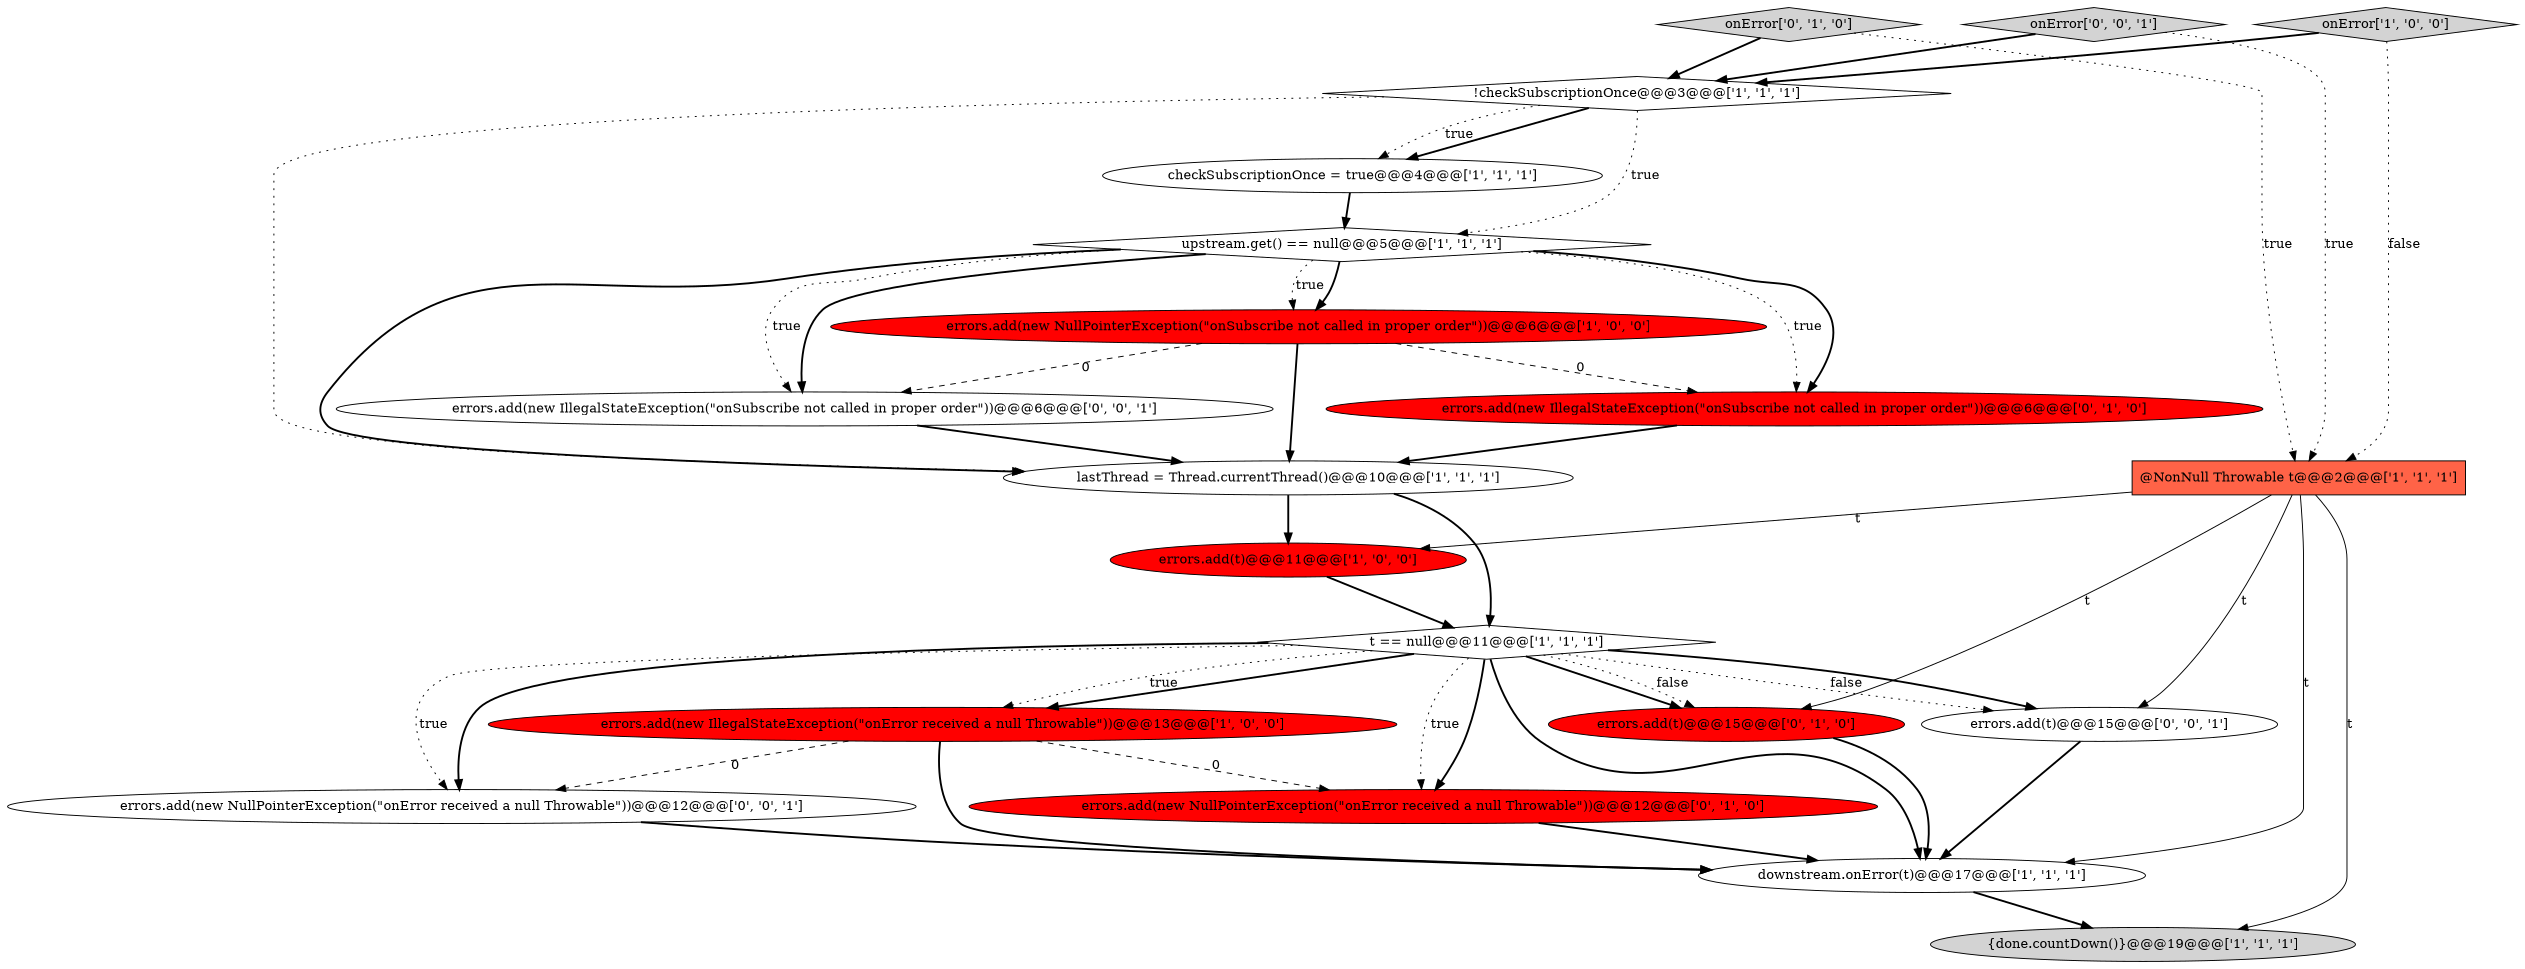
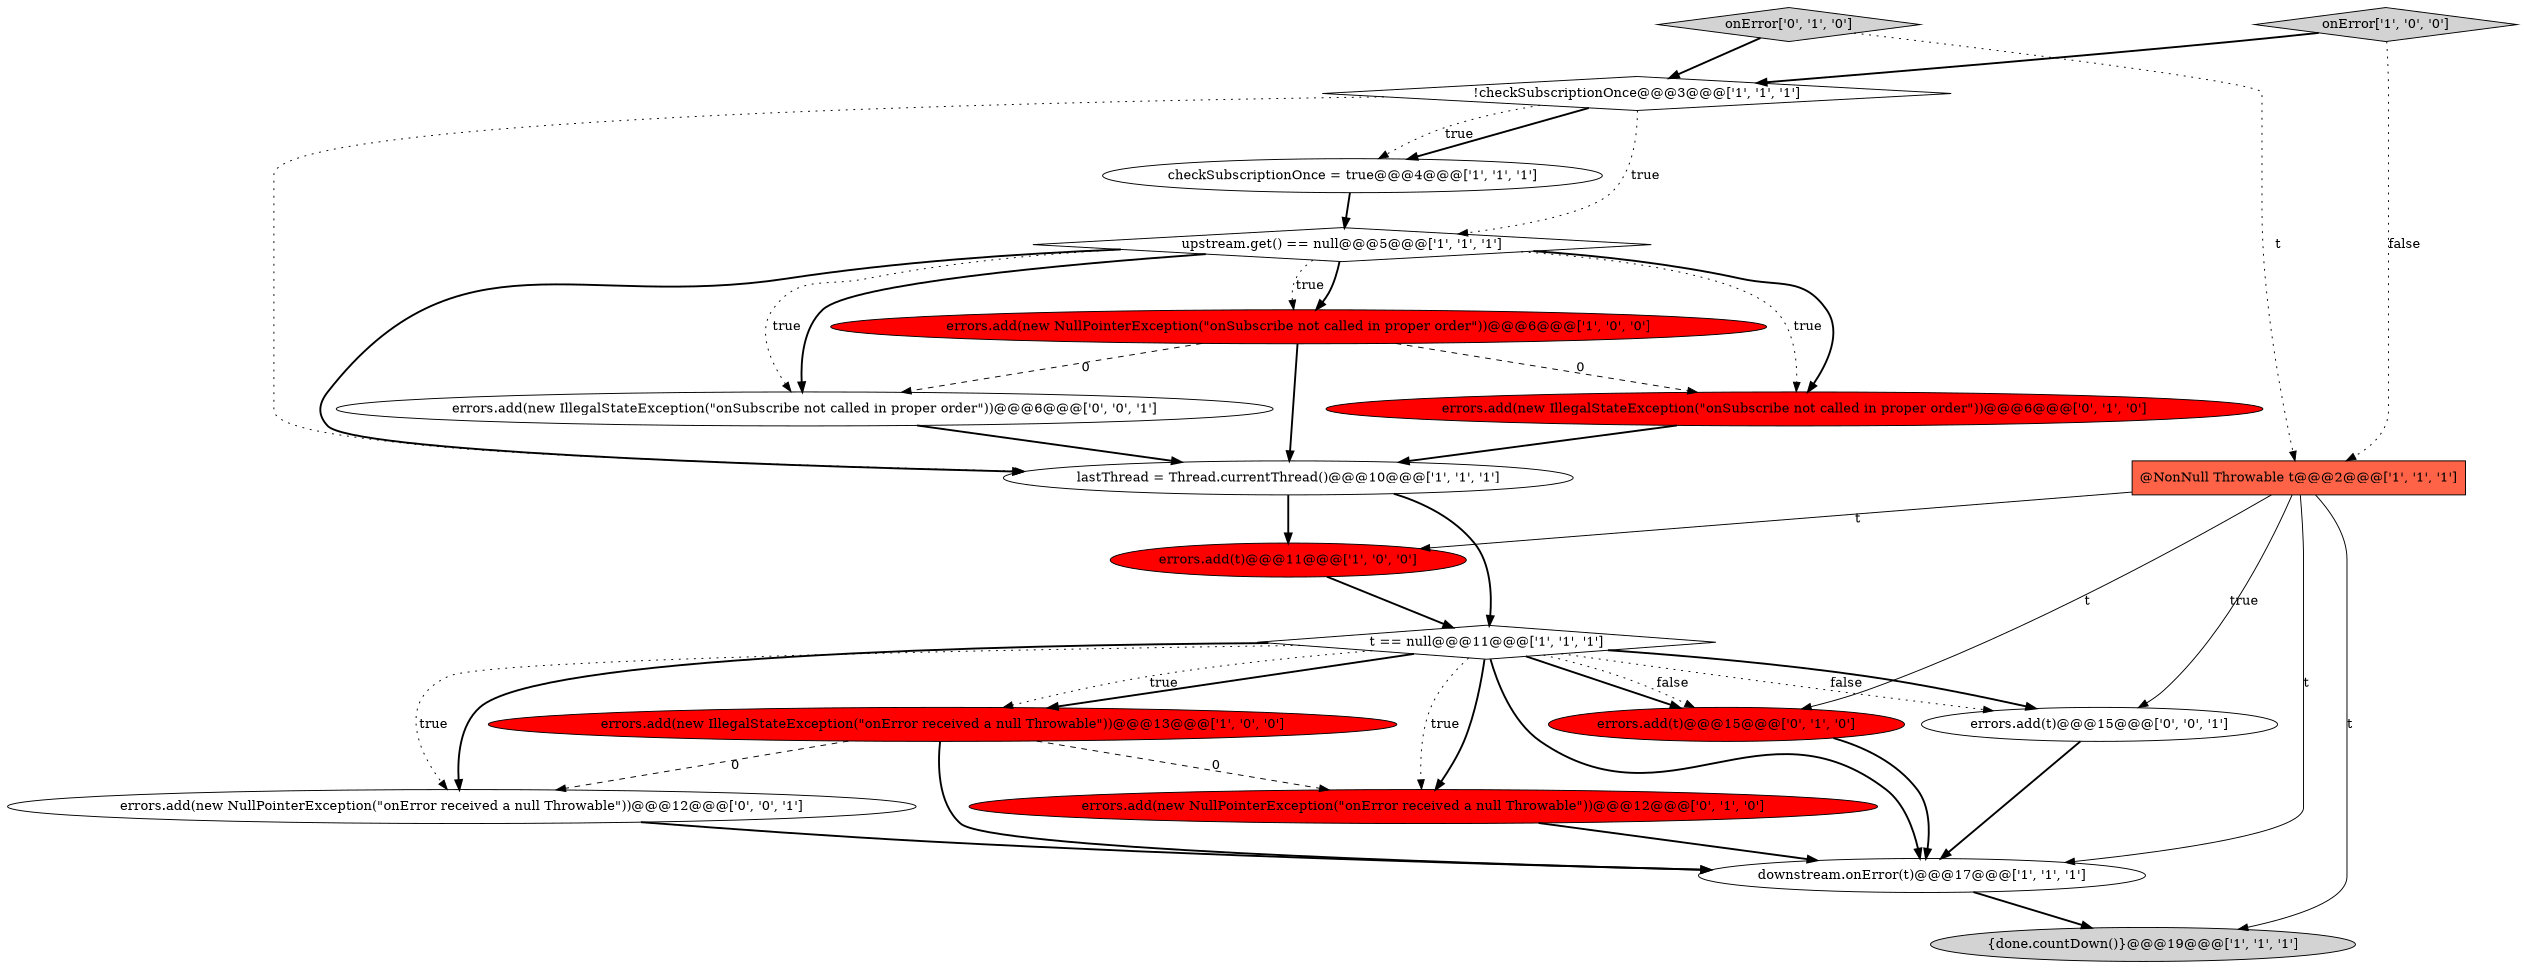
  digraph {
    node [fillcolor=white shape=ellipse style=filled]
    edge [style=bold]
    n1 [fillcolor=red label="errors.add(new NullPointerException(\"onError received a null Throwable\"))@@@12@@@['0', '1', '0']"]
    n2 [label="downstream.onError(t)@@@17@@@['1', '1', '1']"]
    n3 [fillcolor=lightgray label="{done.countDown()}@@@19@@@['1', '1', '1']"]
    n4 [label="!checkSubscriptionOnce@@@3@@@['1', '1', '1']" shape=diamond]
    n5 [label="checkSubscriptionOnce = true@@@4@@@['1', '1', '1']"]
    n6 [label="lastThread = Thread.currentThread()@@@10@@@['1', '1', '1']"]
    n7 [label="upstream.get() == null@@@5@@@['1', '1', '1']" shape=diamond]
    n8 [label="t == null@@@11@@@['1', '1', '1']" shape=diamond]
    n9 [fillcolor=red label="errors.add(t)@@@11@@@['1', '0', '0']"]
    n10 [label="errors.add(new IllegalStateException(\"onSubscribe not called in proper order\"))@@@6@@@['0', '0', '1']"]
    n11 [fillcolor=red label="errors.add(new IllegalStateException(\"onSubscribe not called in proper order\"))@@@6@@@['0', '1', '0']"]
    n12 [fillcolor=red label="errors.add(new NullPointerException(\"onSubscribe not called in proper order\"))@@@6@@@['1', '0', '0']"]
    n13 [fillcolor=lightgray label="onError['0', '1', '0']" shape=diamond]
    n14 [fillcolor=tomato label="@NonNull Throwable t@@@2@@@['1', '1', '1']" shape=box]
    n15 [fillcolor=red label="errors.add(t)@@@15@@@['0', '1', '0']"]
    n16 [label="errors.add(t)@@@15@@@['0', '0', '1']"]
    n17 [fillcolor=red label="errors.add(new IllegalStateException(\"onError received a null Throwable\"))@@@13@@@['1', '0', '0']"]
    n18 [label="errors.add(new NullPointerException(\"onError received a null Throwable\"))@@@12@@@['0', '0', '1']"]
    n19 [fillcolor=lightgray label="onError['1', '0', '0']" shape=diamond]
-   n20 [fillcolor=lightgray label="onError['0', '0', '1']" shape=diamond]
    n1 -> n2
    n2 -> n3
    n4 -> n5
    n4 -> n5 [label=true style=dotted]
    n4 -> n6 [style=dotted]
    n4 -> n7 [label=true style=dotted]
    n5 -> n7
    n6 -> n8
    n6 -> n9
    n7 -> n6
    n7 -> n10
    n7 -> n10 [label=true style=dotted]
    n7 -> n11 [label=true style=dotted]
    n7 -> n11
    n7 -> n12
    n7 -> n12 [label=true style=dotted]
    n8 -> n1
    n8 -> n1 [label=true style=dotted]
    n8 -> n2
    n8 -> n15
    n8 -> n15 [label=false style=dotted]
    n8 -> n16
    n8 -> n16 [label=false style=dotted]
    n8 -> n17
    n8 -> n17 [label=true style=dotted]
    n8 -> n18 [label=true style=dotted]
    n8 -> n18
    n9 -> n8
    n10 -> n6
    n11 -> n6
    n12 -> n6
    n12 -> n10 [label=0 style=dashed]
    n12 -> n11 [label=0 style=dashed]
    n13 -> n4
-   n13 -> n14 [label=true style=dotted]
+   n13 -> n14 [label=t style=dotted]
    n14 -> n2 [label=t style=solid]
    n14 -> n3 [label=t style=solid]
    n14 -> n9 [label=t style=solid]
    n14 -> n15 [label=t style=solid]
-   n14 -> n16 [label=t style=solid]
+   n14 -> n16 [label=true style=solid]
    n15 -> n2
    n16 -> n2
    n17 -> n1 [label=0 style=dashed]
    n17 -> n2
    n17 -> n18 [label=0 style=dashed]
    n18 -> n2
    n19 -> n4
    n19 -> n14 [label=false style=dotted]
-   n20 -> n4
-   n20 -> n14 [label=true style=dotted]
  }
